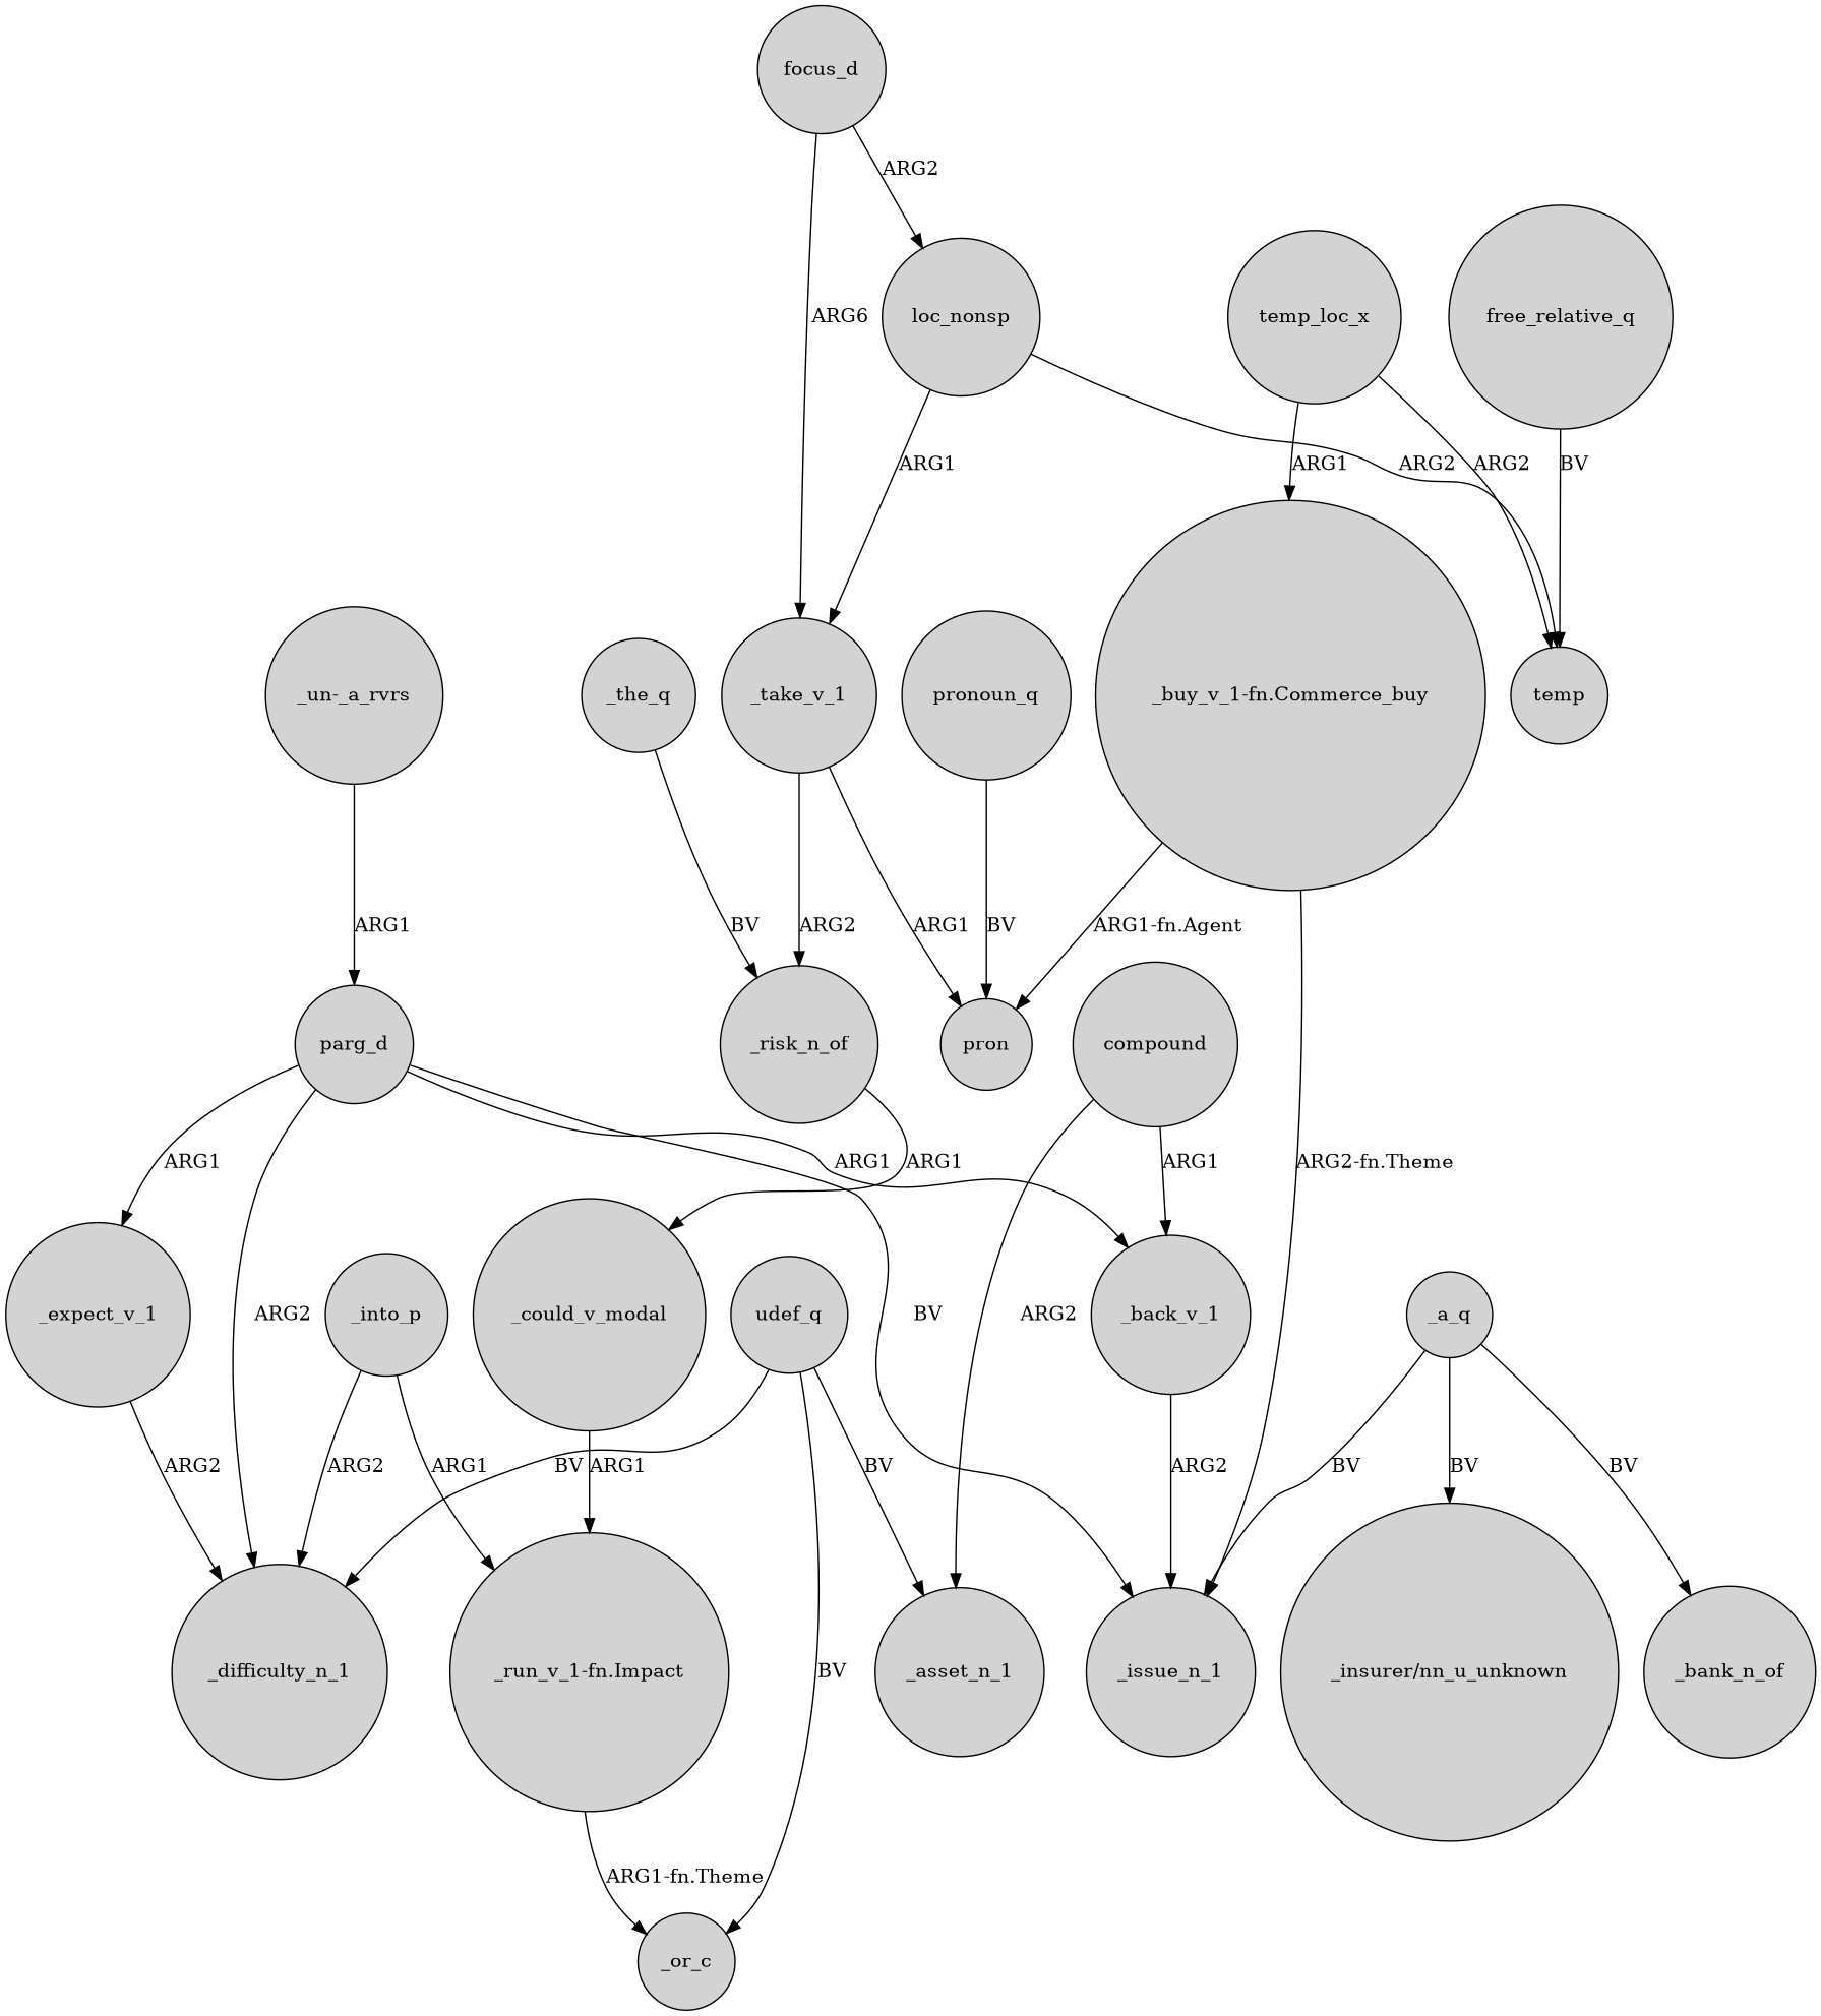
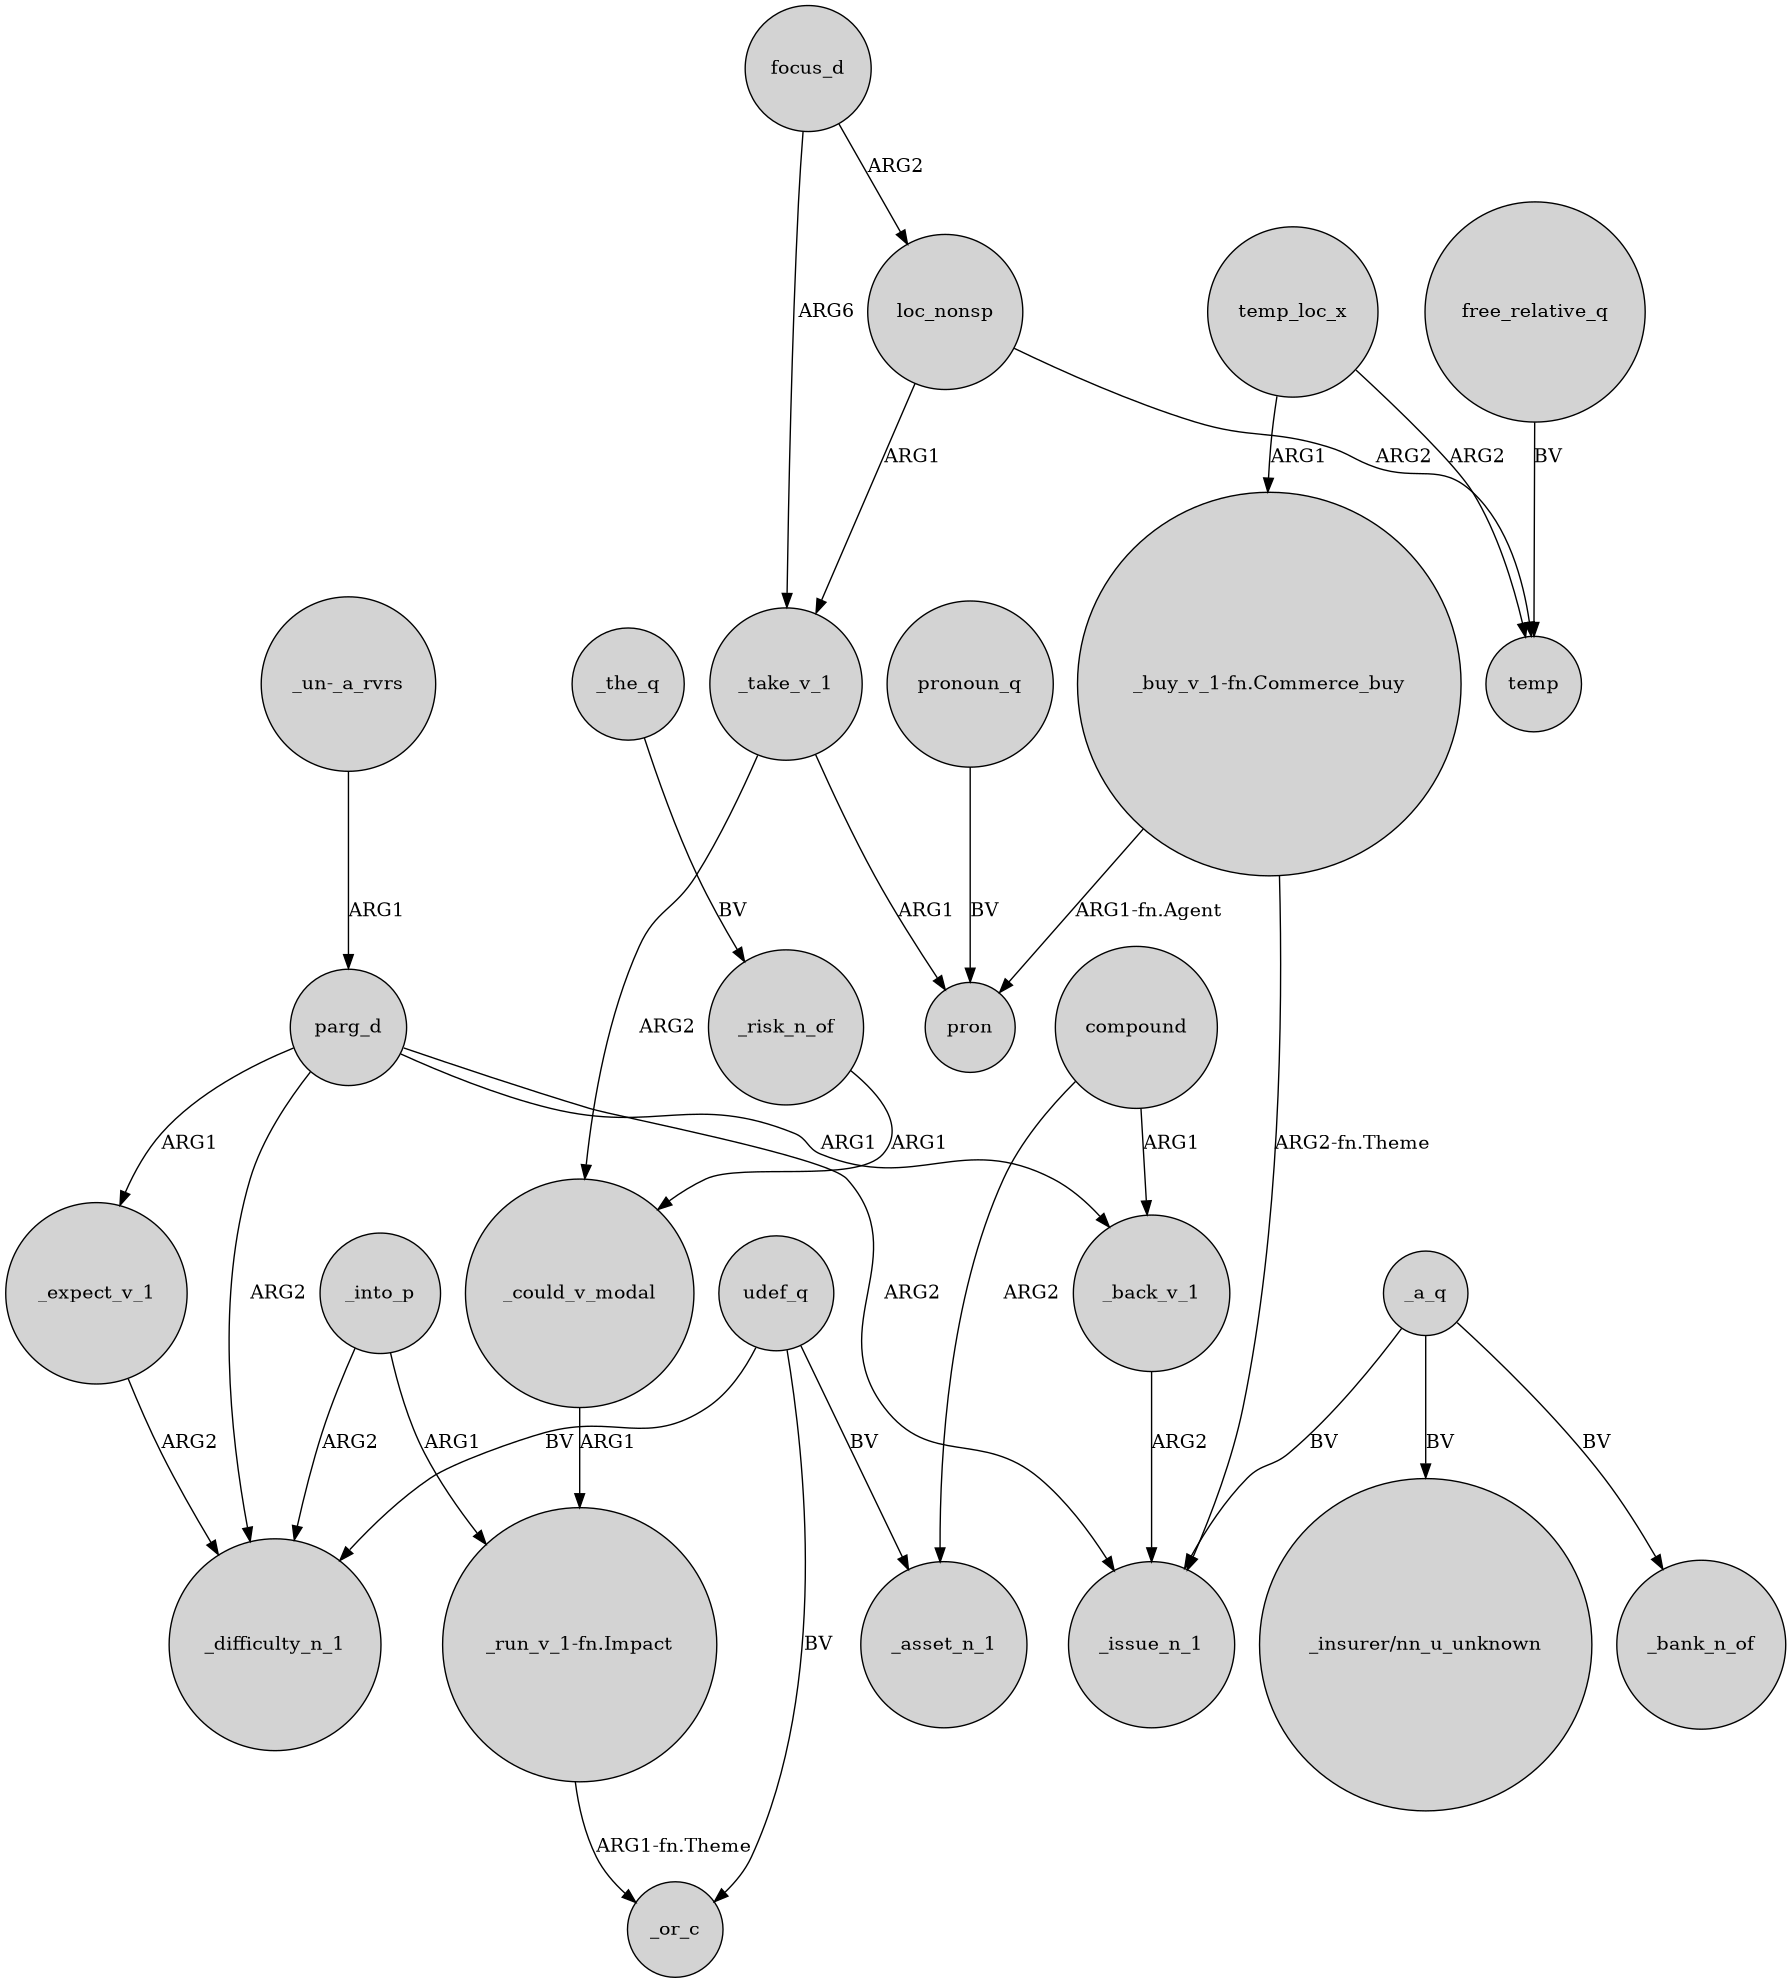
  digraph {
    node [shape=circle style=filled]
    _into_p
    _difficulty_n_1
    "_run_v_1-fn.Impact"
    _or_c
    focus_d
    loc_nonsp
    _take_v_1
    temp
    pron
    _risk_n_of
    temp_loc_x
    "_buy_v_1-fn.Commerce_buy"
    _issue_n_1
    udef_q
    _asset_n_1
    _a_q
    "_insurer/nn_u_unknown"
    _bank_n_of
    _could_v_modal
    compound
    _back_v_1
    parg_d
    _expect_v_1
    pronoun_q
    "_un-_a_rvrs"
    free_relative_q
    _the_q
    _into_p -> _difficulty_n_1 [label=ARG2]
    _into_p -> "_run_v_1-fn.Impact" [label=ARG1]
    "_run_v_1-fn.Impact" -> _or_c [label="ARG1-fn.Theme"]
    focus_d -> loc_nonsp [label=ARG2]
    focus_d -> _take_v_1 [label=ARG6]
    loc_nonsp -> _take_v_1 [label=ARG1]
    loc_nonsp -> temp [label=ARG2]
    _take_v_1 -> pron [label=ARG1]
-   _take_v_1 -> _risk_n_of [label=ARG2]
+   _take_v_1 -> _could_v_modal [label=ARG2]
    _risk_n_of -> _could_v_modal [label=ARG1]
    temp_loc_x -> temp [label=ARG2]
    temp_loc_x -> "_buy_v_1-fn.Commerce_buy" [label=ARG1]
    "_buy_v_1-fn.Commerce_buy" -> pron [label="ARG1-fn.Agent"]
    "_buy_v_1-fn.Commerce_buy" -> _issue_n_1 [label="ARG2-fn.Theme"]
    udef_q -> _difficulty_n_1 [label=BV]
    udef_q -> _or_c [label=BV]
    udef_q -> _asset_n_1 [label=BV]
    _a_q -> _issue_n_1 [label=BV]
    _a_q -> "_insurer/nn_u_unknown" [label=BV]
    _a_q -> _bank_n_of [label=BV]
    _could_v_modal -> "_run_v_1-fn.Impact" [label=ARG1]
    compound -> _asset_n_1 [label=ARG2]
    compound -> _back_v_1 [label=ARG1]
    _back_v_1 -> _issue_n_1 [label=ARG2]
    parg_d -> _difficulty_n_1 [label=ARG2]
-   parg_d -> _issue_n_1 [label=BV]
+   parg_d -> _issue_n_1 [label=ARG2]
    parg_d -> _back_v_1 [label=ARG1]
    parg_d -> _expect_v_1 [label=ARG1]
    _expect_v_1 -> _difficulty_n_1 [label=ARG2]
    pronoun_q -> pron [label=BV]
    "_un-_a_rvrs" -> parg_d [label=ARG1]
    free_relative_q -> temp [label=BV]
    _the_q -> _risk_n_of [label=BV]
  }
